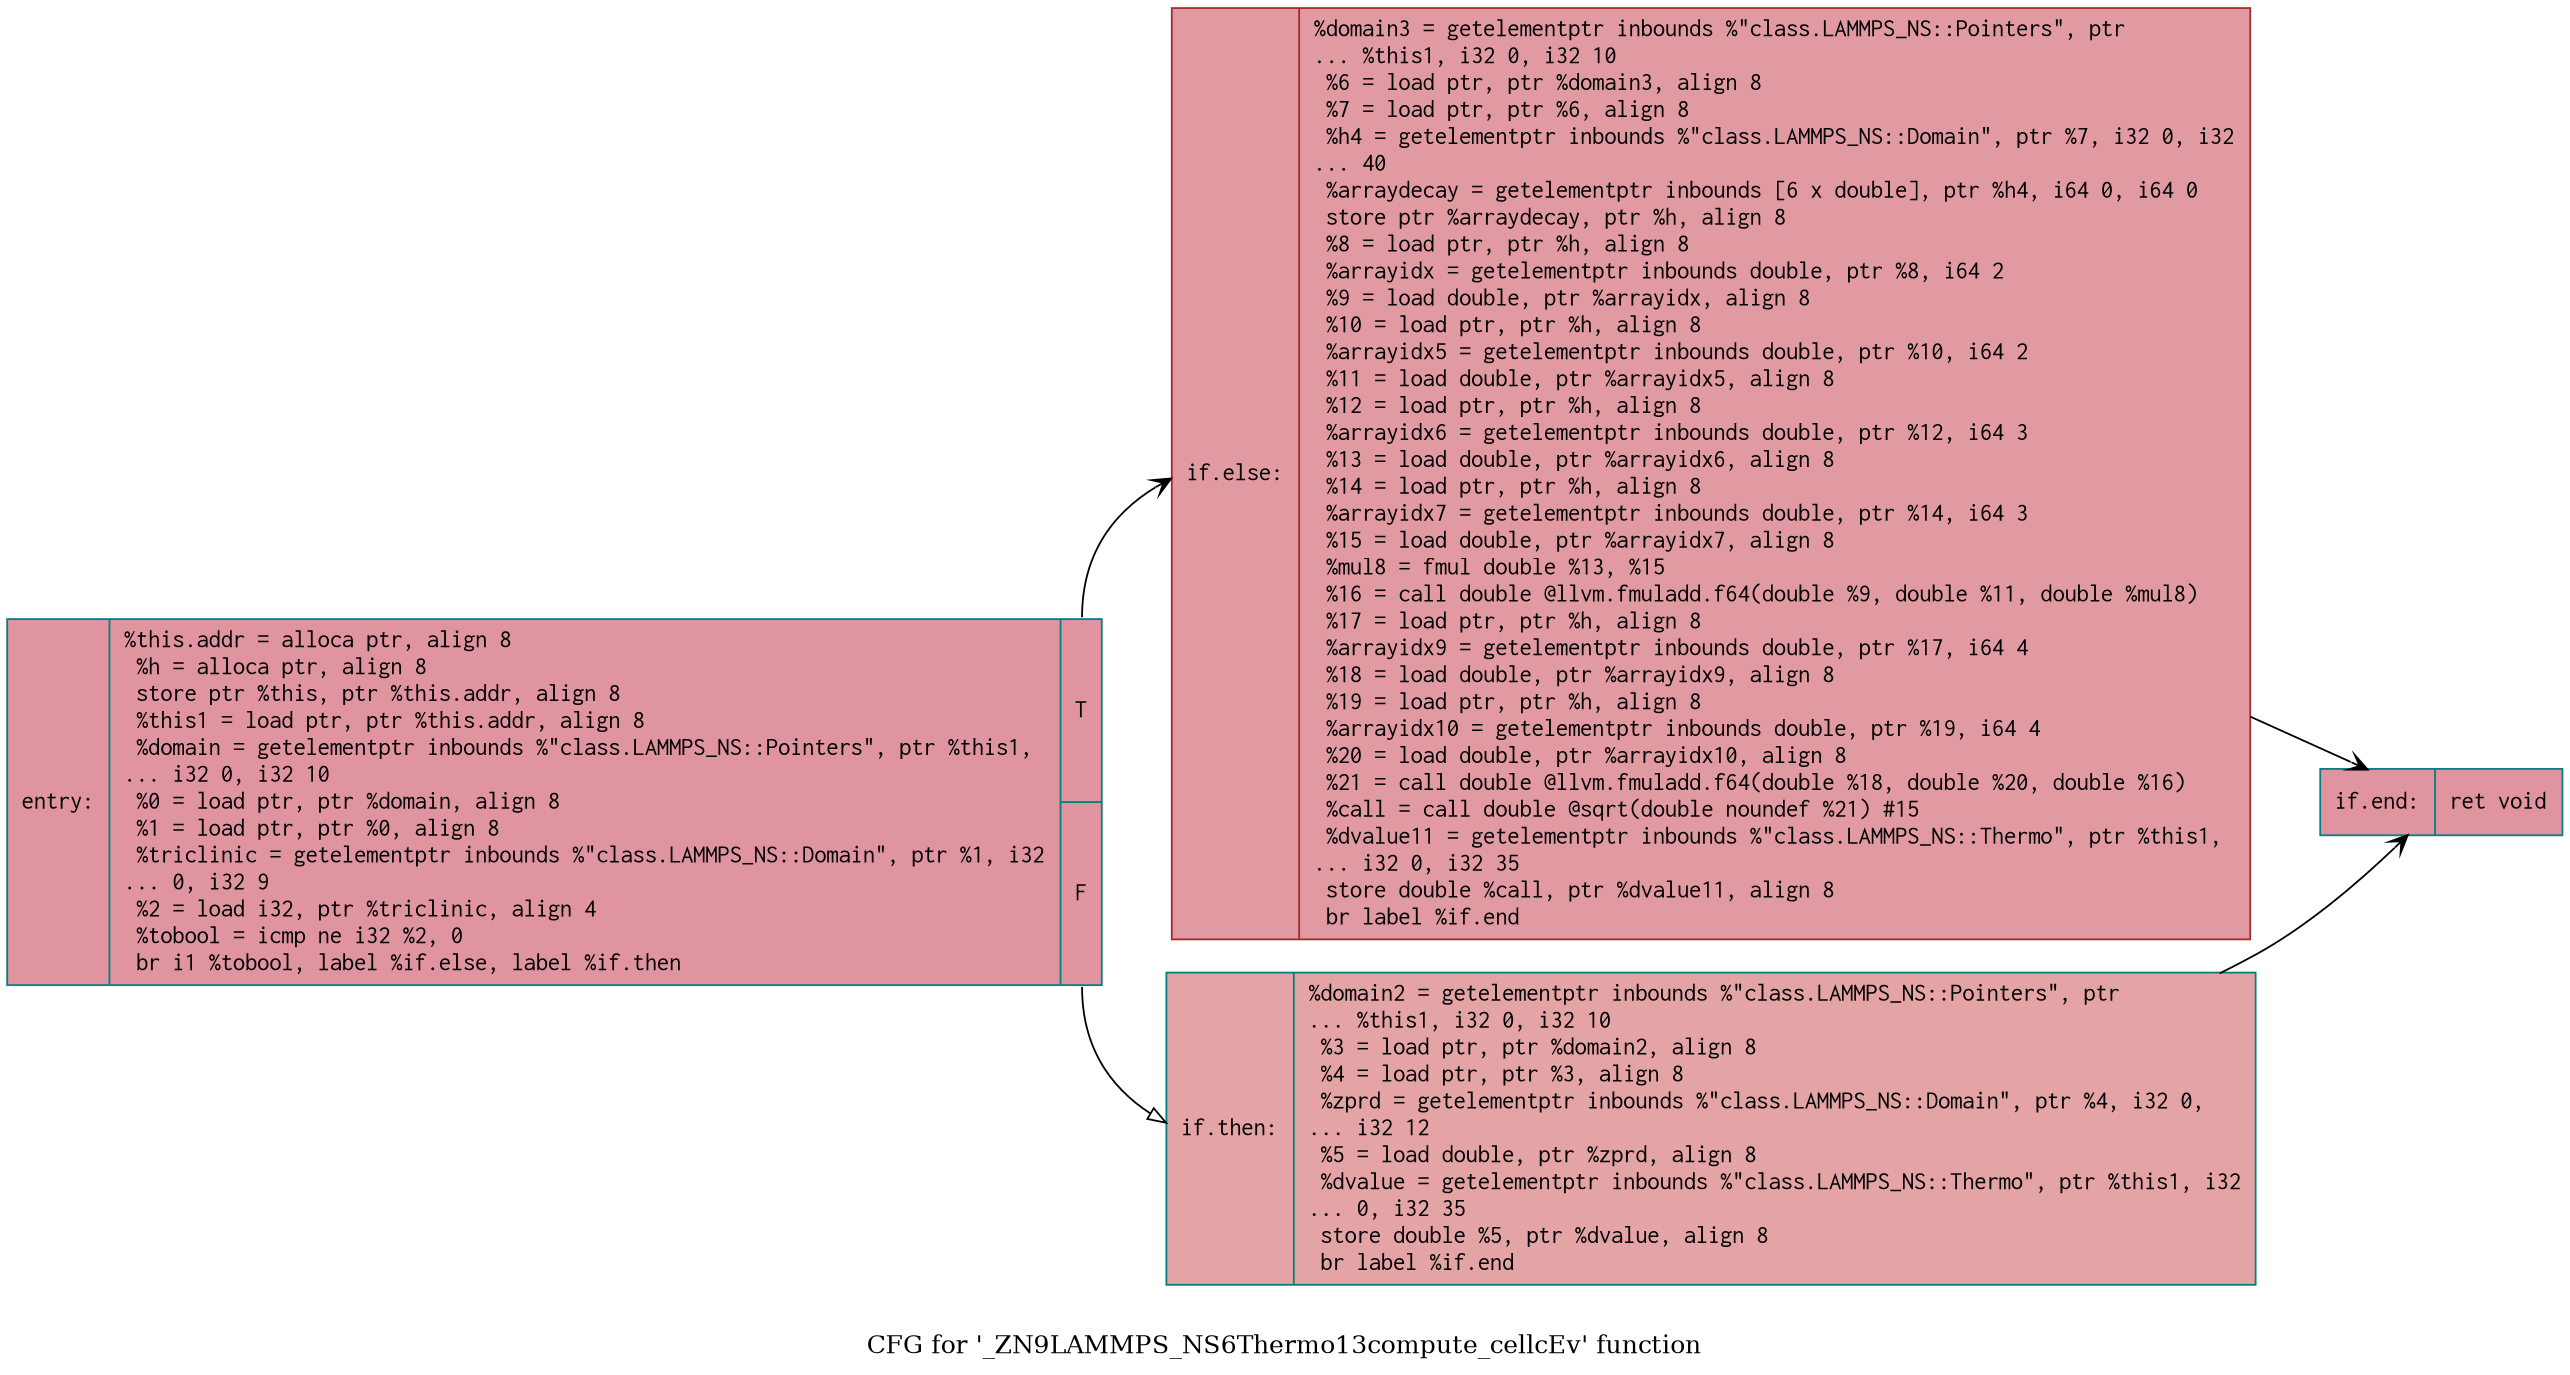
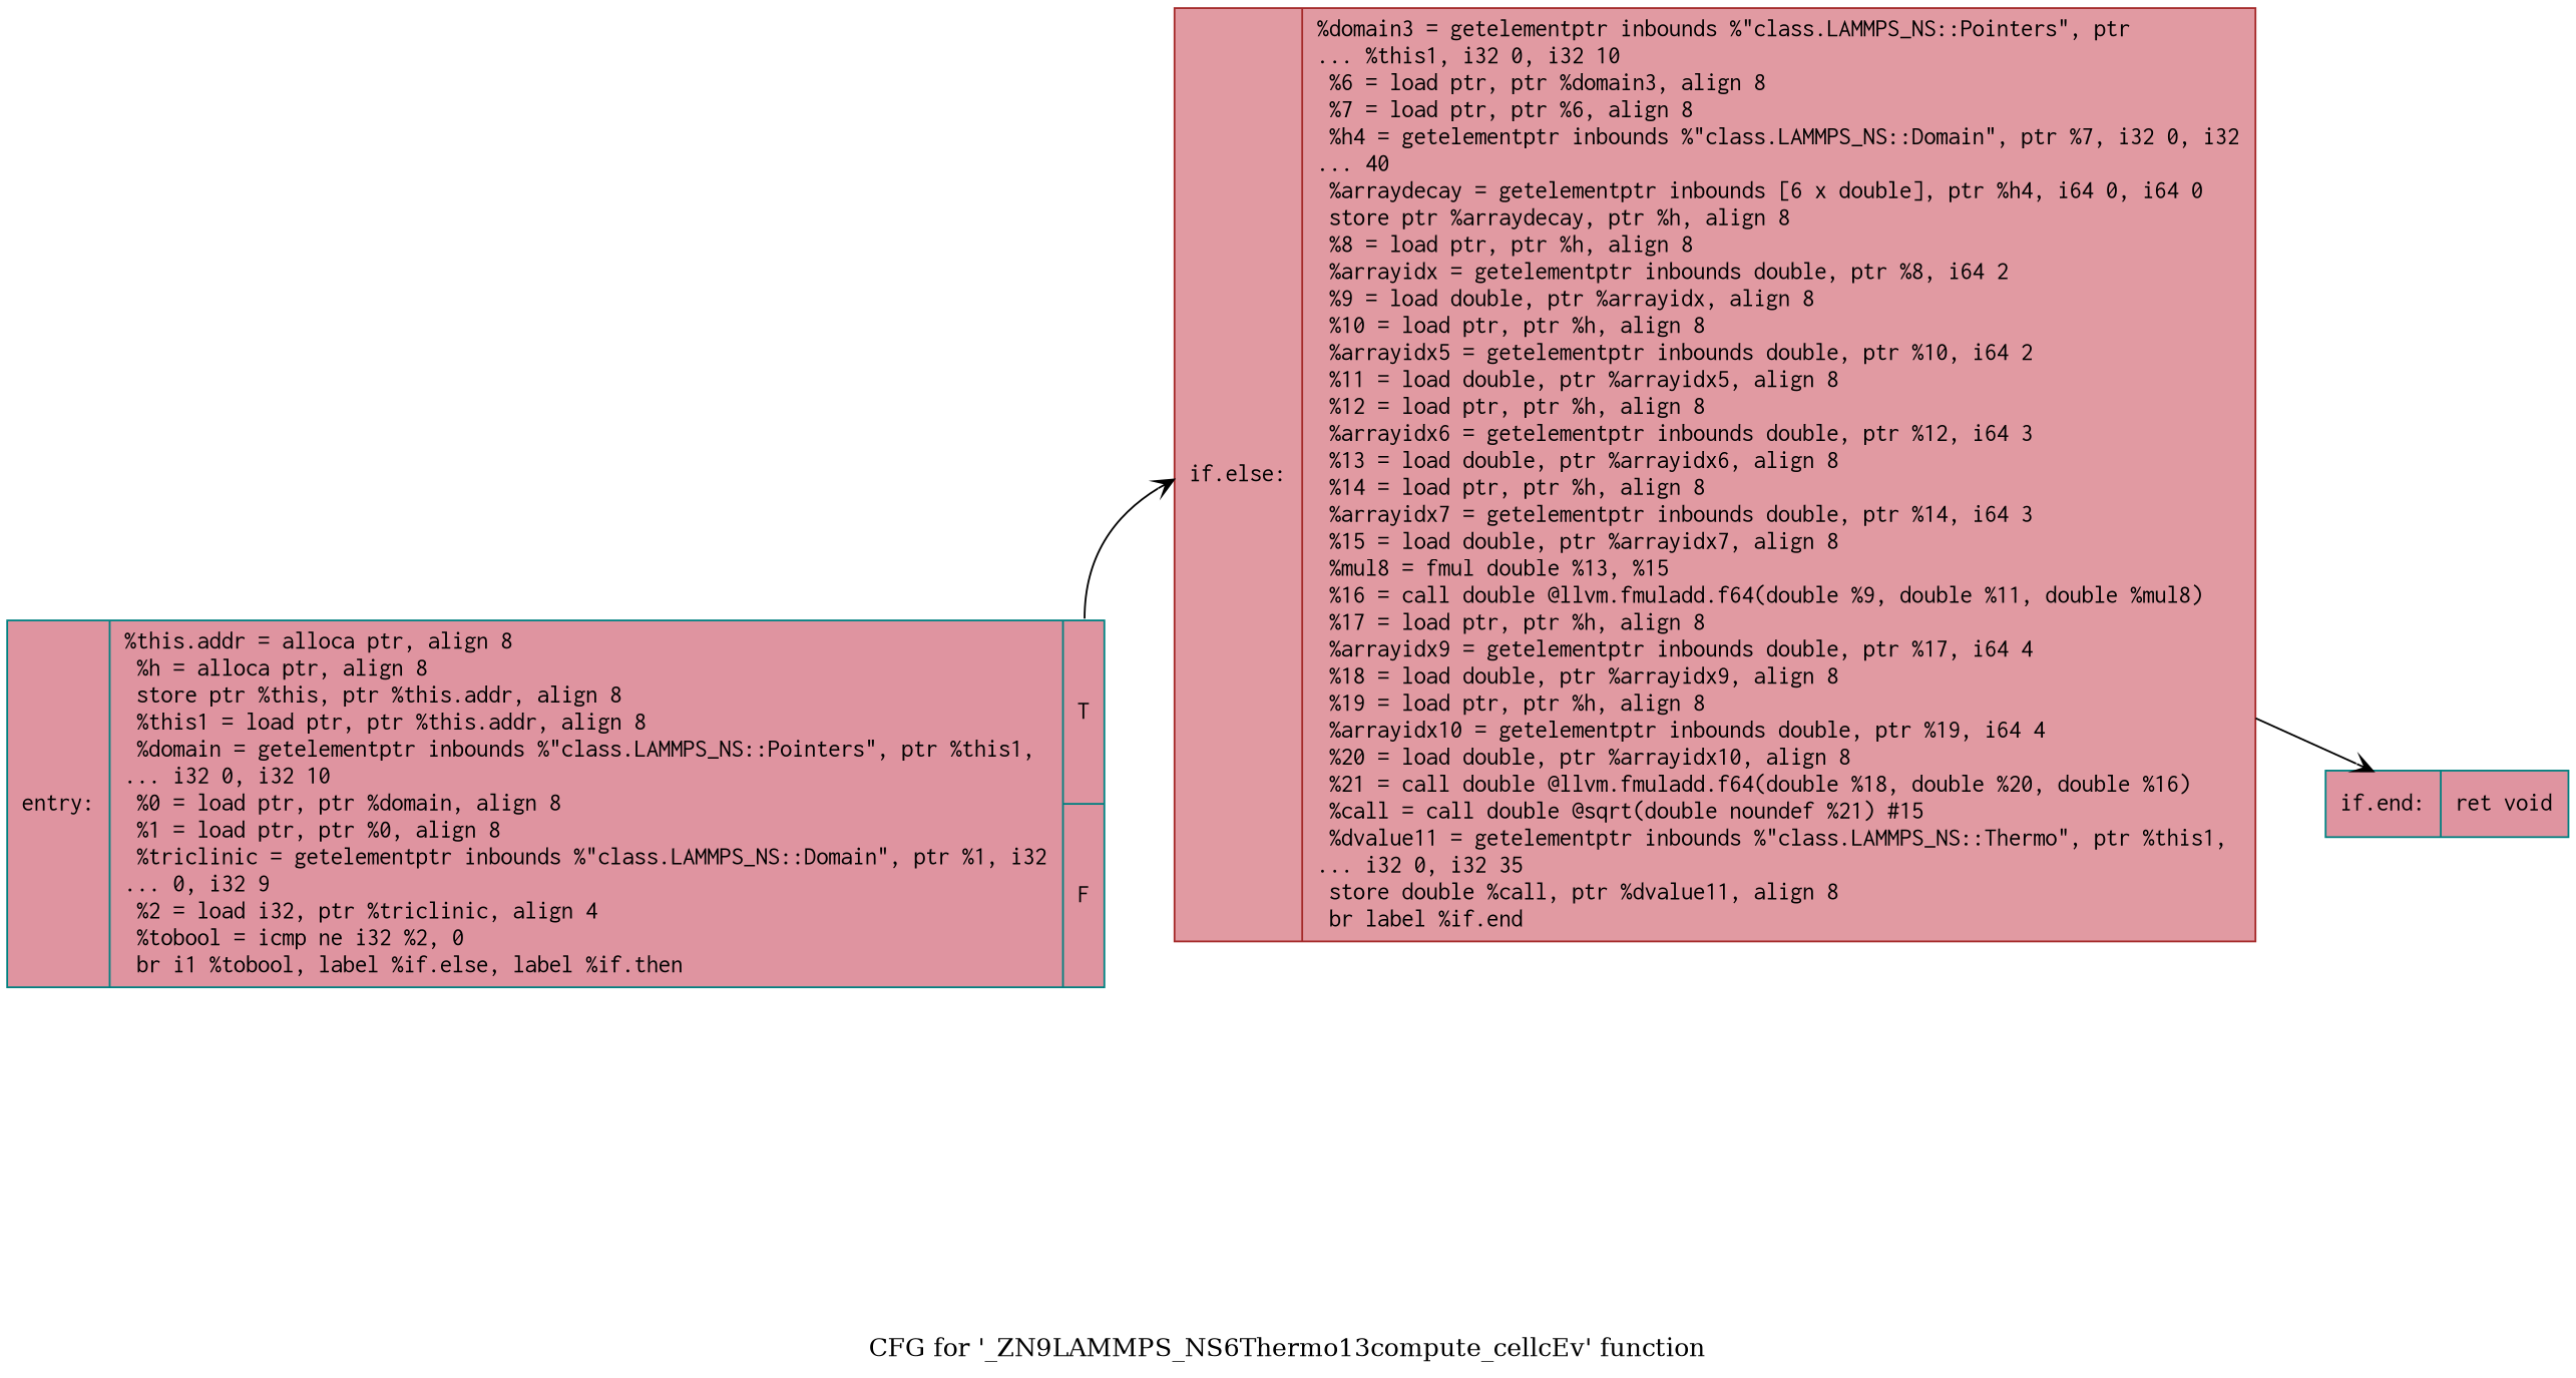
  digraph {
    label="CFG for '_ZN9LAMMPS_NS6Thermo13compute_cellcEv' function"
    rankdir=LR
    node [color=teal fillcolor="#b70d2870" fontname=Courier shape=record style=filled]
    edge [arrowhead=vee]
    n1 [label="{entry:\l|  %this.addr = alloca ptr, align 8\l  %h = alloca ptr, align 8\l  store ptr %this, ptr %this.addr, align 8\l  %this1 = load ptr, ptr %this.addr, align 8\l  %domain = getelementptr inbounds %\"class.LAMMPS_NS::Pointers\", ptr %this1,\l... i32 0, i32 10\l  %0 = load ptr, ptr %domain, align 8\l  %1 = load ptr, ptr %0, align 8\l  %triclinic = getelementptr inbounds %\"class.LAMMPS_NS::Domain\", ptr %1, i32\l... 0, i32 9\l  %2 = load i32, ptr %triclinic, align 4\l  %tobool = icmp ne i32 %2, 0\l  br i1 %tobool, label %if.else, label %if.then\l|{<s0>T|<s1>F}}"]
    n2 [color=brown fillcolor="#bb1b2c70" label="{if.else:\l|  %domain3 = getelementptr inbounds %\"class.LAMMPS_NS::Pointers\", ptr\l... %this1, i32 0, i32 10\l  %6 = load ptr, ptr %domain3, align 8\l  %7 = load ptr, ptr %6, align 8\l  %h4 = getelementptr inbounds %\"class.LAMMPS_NS::Domain\", ptr %7, i32 0, i32\l... 40\l  %arraydecay = getelementptr inbounds [6 x double], ptr %h4, i64 0, i64 0\l  store ptr %arraydecay, ptr %h, align 8\l  %8 = load ptr, ptr %h, align 8\l  %arrayidx = getelementptr inbounds double, ptr %8, i64 2\l  %9 = load double, ptr %arrayidx, align 8\l  %10 = load ptr, ptr %h, align 8\l  %arrayidx5 = getelementptr inbounds double, ptr %10, i64 2\l  %11 = load double, ptr %arrayidx5, align 8\l  %12 = load ptr, ptr %h, align 8\l  %arrayidx6 = getelementptr inbounds double, ptr %12, i64 3\l  %13 = load double, ptr %arrayidx6, align 8\l  %14 = load ptr, ptr %h, align 8\l  %arrayidx7 = getelementptr inbounds double, ptr %14, i64 3\l  %15 = load double, ptr %arrayidx7, align 8\l  %mul8 = fmul double %13, %15\l  %16 = call double @llvm.fmuladd.f64(double %9, double %11, double %mul8)\l  %17 = load ptr, ptr %h, align 8\l  %arrayidx9 = getelementptr inbounds double, ptr %17, i64 4\l  %18 = load double, ptr %arrayidx9, align 8\l  %19 = load ptr, ptr %h, align 8\l  %arrayidx10 = getelementptr inbounds double, ptr %19, i64 4\l  %20 = load double, ptr %arrayidx10, align 8\l  %21 = call double @llvm.fmuladd.f64(double %18, double %20, double %16)\l  %call = call double @sqrt(double noundef %21) #15\l  %dvalue11 = getelementptr inbounds %\"class.LAMMPS_NS::Thermo\", ptr %this1,\l... i32 0, i32 35\l  store double %call, ptr %dvalue11, align 8\l  br label %if.end\l}"]
-   n3 [fillcolor="#c32e3170" label="{if.then:\l|  %domain2 = getelementptr inbounds %\"class.LAMMPS_NS::Pointers\", ptr\l... %this1, i32 0, i32 10\l  %3 = load ptr, ptr %domain2, align 8\l  %4 = load ptr, ptr %3, align 8\l  %zprd = getelementptr inbounds %\"class.LAMMPS_NS::Domain\", ptr %4, i32 0,\l... i32 12\l  %5 = load double, ptr %zprd, align 8\l  %dvalue = getelementptr inbounds %\"class.LAMMPS_NS::Thermo\", ptr %this1, i32\l... 0, i32 35\l  store double %5, ptr %dvalue, align 8\l  br label %if.end\l}"]
    n4 [label="{if.end:\l|  ret void\l}"]
    n1 -> n2 [tailport=s0]
-   n1 -> n3 [tailport=s1 arrowhead=onormal]
    n2 -> n4
-   n3 -> n4
  }
